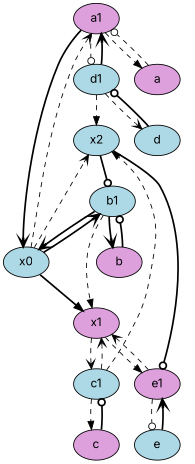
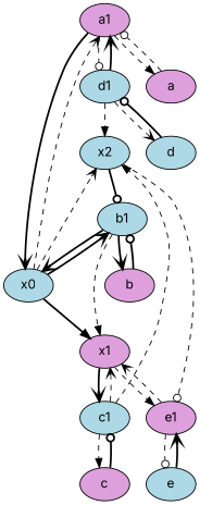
  digraph {
    fontname=Inter
    node [fillcolor=lightblue fontname=Inter style=filled]
    edge [arrowhead=vee fontname=Inter style=dashed]
    a1 [fillcolor=plum]
    d1
    x0
    a [fillcolor=plum]
    d
    x2
    x1 [fillcolor=plum]
    b1
    c1
    c [fillcolor=plum]
    e1 [fillcolor=plum]
    b [fillcolor=plum]
    e
    a1 -> d1 [arrowhead=odot]
    a1 -> x0 [style=bold]
    a1 -> a [arrowhead=normal]
    d1 -> a1 [style=bold]
    d1 -> d
    d1 -> x2 [arrowhead=normal]
    x0 -> a1
    x0 -> x2
    x0 -> x1 [arrowhead=normal style=bold]
    x0 -> b1 [style=bold]
    a -> a1 [arrowhead=odot]
    d -> d1 [arrowhead=odot style=bold]
    x2 -> b1 [arrowhead=odot style=bold]
-   x2 -> e1 [arrowhead=odot style=bold]
-   x1 -> c1
+   x2 -> e1 [arrowhead=odot]
+   x1 -> c1 [style=bold]
    x1 -> e1 [arrowhead=normal]
    b1 -> x0 [style=bold]
    b1 -> x1 [arrowhead=normal]
    b1 -> b [style=bold]
    c1 -> x2 [arrowhead=normal]
    c1 -> x1
    c1 -> c [arrowhead=normal]
    c -> c1 [arrowhead=odot style=bold]
    e1 -> x1
    e1 -> e [arrowhead=odot]
    b -> b1 [arrowhead=odot style=bold]
    e -> e1 [style=bold]
  }
